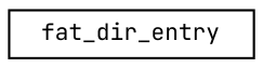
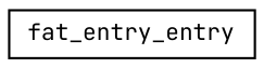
  digraph {
    rankdir=LR
    fontname="JetBrains Mono"
-   n1 [color=black fillcolor=white fontname="JetBrains Mono" fontsize=10 height=0.2 label=fat_dir_entry shape=record style=filled width=0.4]
+   n1 [color=black fillcolor=white fontname="JetBrains Mono" fontsize=10 height=0.2 label=fat_entry_entry shape=record style=filled width=0.4]
  }
